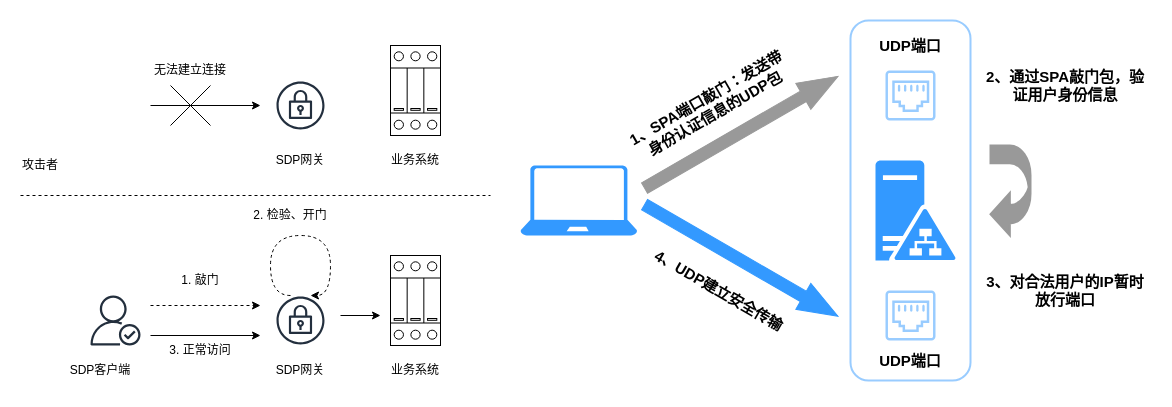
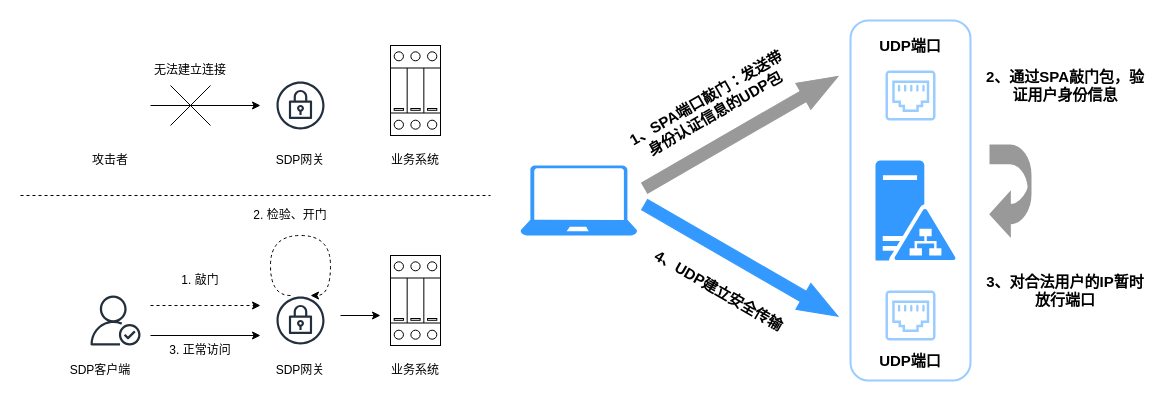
  <mxCell id="0" />
  <mxCell id="1" parent="0" />
- <mxCell id="2" value="攻击者" style="text;html=1;align=center;verticalAlign=middle;whiteSpace=wrap;rounded=0;" vertex="1" parent="1"><mxGeometry x="10" y="150" width="60" height="30" as="geometry" /></mxCell>
+ <mxCell id="2" value="攻击者" style="text;html=1;align=center;verticalAlign=middle;whiteSpace=wrap;rounded=0;" vertex="1" parent="1"><mxGeometry x="80" y="145" width="60" height="30" as="geometry" /></mxCell>
  <mxCell id="3" value="" style="endArrow=classic;html=1;rounded=0;" edge="1" parent="1"><mxGeometry width="50" height="50" relative="1" as="geometry"><mxPoint x="150" y="105" as="sourcePoint" /><mxPoint x="260" y="105" as="targetPoint" /></mxGeometry></mxCell>
  <mxCell id="4" value="无法建立连接" style="text;html=1;align=center;verticalAlign=middle;whiteSpace=wrap;rounded=0;" vertex="1" parent="1"><mxGeometry x="150" y="55" width="80" height="30" as="geometry" /></mxCell>
  <mxCell id="5" value="" style="endArrow=none;html=1;rounded=0;" edge="1" parent="1"><mxGeometry width="50" height="50" relative="1" as="geometry"><mxPoint x="170" y="85" as="sourcePoint" /><mxPoint x="210" y="125" as="targetPoint" /></mxGeometry></mxCell>
  <mxCell id="6" value="" style="endArrow=none;html=1;rounded=0;" edge="1" parent="1"><mxGeometry width="50" height="50" relative="1" as="geometry"><mxPoint x="210" y="85" as="sourcePoint" /><mxPoint x="170" y="125" as="targetPoint" /></mxGeometry></mxCell>
  <mxCell id="7" value="" style="sketch=0;outlineConnect=0;fontColor=#232F3E;gradientColor=none;strokeColor=#232F3E;fillColor=#ffffff;dashed=0;verticalLabelPosition=bottom;verticalAlign=top;align=center;html=1;fontSize=12;fontStyle=0;aspect=fixed;shape=mxgraph.aws4.resourceIcon;resIcon=mxgraph.aws4.vpn_gateway;" vertex="1" parent="1"><mxGeometry x="270" y="75" width="60" height="60" as="geometry" /></mxCell>
  <mxCell id="8" value="SDP网关" style="text;html=1;align=center;verticalAlign=middle;whiteSpace=wrap;rounded=0;" vertex="1" parent="1"><mxGeometry x="270" y="145" width="60" height="30" as="geometry" /></mxCell>
  <mxCell id="9" value="" style="verticalLabelPosition=bottom;dashed=0;shadow=0;html=1;align=center;verticalAlign=top;shape=mxgraph.cabinets.surge_protection_3p;" vertex="1" parent="1"><mxGeometry x="390" y="45" width="50" height="90" as="geometry" /></mxCell>
  <mxCell id="10" value="业务系统" style="text;html=1;align=center;verticalAlign=middle;whiteSpace=wrap;rounded=0;" vertex="1" parent="1"><mxGeometry x="385" y="145" width="60" height="30" as="geometry" /></mxCell>
  <mxCell id="11" value="" style="endArrow=none;dashed=1;html=1;rounded=0;" edge="1" parent="1"><mxGeometry width="50" height="50" relative="1" as="geometry"><mxPoint x="20" y="195" as="sourcePoint" /><mxPoint x="490" y="195" as="targetPoint" /></mxGeometry></mxCell>
  <mxCell id="12" value="" style="sketch=0;outlineConnect=0;fontColor=#232F3E;gradientColor=none;fillColor=#232F3D;strokeColor=none;dashed=0;verticalLabelPosition=bottom;verticalAlign=top;align=center;html=1;fontSize=12;fontStyle=0;aspect=fixed;pointerEvents=1;shape=mxgraph.aws4.authenticated_user;" vertex="1" parent="1"><mxGeometry x="90" y="295" width="50" height="50" as="geometry" /></mxCell>
  <mxCell id="13" value="SDP客户端" style="text;html=1;align=center;verticalAlign=middle;whiteSpace=wrap;rounded=0;" vertex="1" parent="1"><mxGeometry x="65" y="355" width="70" height="30" as="geometry" /></mxCell>
  <mxCell id="14" value="" style="endArrow=classic;html=1;rounded=0;" edge="1" parent="1"><mxGeometry width="50" height="50" relative="1" as="geometry"><mxPoint x="150" y="335" as="sourcePoint" /><mxPoint x="260" y="335" as="targetPoint" /></mxGeometry></mxCell>
  <mxCell id="15" value="" style="html=1;labelBackgroundColor=#ffffff;startArrow=none;startFill=0;startSize=6;endArrow=classic;endFill=1;endSize=6;jettySize=auto;orthogonalLoop=1;strokeWidth=1;dashed=1;fontSize=14;rounded=0;" edge="1" parent="1"><mxGeometry width="60" height="60" relative="1" as="geometry"><mxPoint x="150" y="305" as="sourcePoint" /><mxPoint x="260" y="305" as="targetPoint" /></mxGeometry></mxCell>
  <mxCell id="16" value="1. 敲门" style="text;html=1;align=center;verticalAlign=middle;whiteSpace=wrap;rounded=0;" vertex="1" parent="1"><mxGeometry x="160" y="265" width="80" height="30" as="geometry" /></mxCell>
  <mxCell id="17" value="3. 正常访问" style="text;html=1;align=center;verticalAlign=middle;whiteSpace=wrap;rounded=0;" vertex="1" parent="1"><mxGeometry x="160" y="335" width="80" height="30" as="geometry" /></mxCell>
  <mxCell id="18" value="" style="sketch=0;outlineConnect=0;fontColor=#232F3E;gradientColor=none;strokeColor=#232F3E;fillColor=#ffffff;dashed=0;verticalLabelPosition=bottom;verticalAlign=top;align=center;html=1;fontSize=12;fontStyle=0;aspect=fixed;shape=mxgraph.aws4.resourceIcon;resIcon=mxgraph.aws4.vpn_gateway;" vertex="1" parent="1"><mxGeometry x="270" y="290" width="60" height="60" as="geometry" /></mxCell>
  <mxCell id="19" value="SDP网关" style="text;html=1;align=center;verticalAlign=middle;whiteSpace=wrap;rounded=0;" vertex="1" parent="1"><mxGeometry x="270" y="355" width="60" height="30" as="geometry" /></mxCell>
  <mxCell id="20" value="" style="verticalLabelPosition=bottom;dashed=0;shadow=0;html=1;align=center;verticalAlign=top;shape=mxgraph.cabinets.surge_protection_3p;" vertex="1" parent="1"><mxGeometry x="390" y="255" width="50" height="90" as="geometry" /></mxCell>
  <mxCell id="21" value="业务系统" style="text;html=1;align=center;verticalAlign=middle;whiteSpace=wrap;rounded=0;" vertex="1" parent="1"><mxGeometry x="385" y="355" width="60" height="30" as="geometry" /></mxCell>
  <mxCell id="22" value="" style="endArrow=classic;html=1;rounded=0;" edge="1" parent="1"><mxGeometry width="50" height="50" relative="1" as="geometry"><mxPoint x="340" y="315" as="sourcePoint" /><mxPoint x="380" y="315" as="targetPoint" /></mxGeometry></mxCell>
  <mxCell id="23" value="" style="curved=1;endArrow=classic;html=1;rounded=0;dashed=1;edgeStyle=orthogonalEdgeStyle;" edge="1" parent="1"><mxGeometry width="50" height="50" relative="1" as="geometry"><mxPoint x="290" y="295" as="sourcePoint" /><mxPoint x="310" y="295" as="targetPoint" /><Array as="points"><mxPoint x="270" y="295" /><mxPoint x="270" y="235" /><mxPoint x="330" y="235" /><mxPoint x="330" y="295" /></Array></mxGeometry></mxCell>
  <mxCell id="24" value="2. 检验、开门" style="text;html=1;align=center;verticalAlign=middle;whiteSpace=wrap;rounded=0;" vertex="1" parent="1"><mxGeometry x="250" y="200" width="80" height="30" as="geometry" /></mxCell>
  <mxCell id="25" value="" style="sketch=0;aspect=fixed;pointerEvents=1;shadow=0;dashed=0;html=1;strokeColor=none;labelPosition=center;verticalLabelPosition=bottom;verticalAlign=top;align=center;fillColor=#3399FF;shape=mxgraph.azure.laptop" vertex="1" parent="1"><mxGeometry x="520" y="165" width="116.67" height="70" as="geometry" /></mxCell>
  <mxCell id="26" value="" style="rounded=1;whiteSpace=wrap;html=1;strokeColor=#99CCFF;strokeWidth=2;" vertex="1" parent="1"><mxGeometry x="850" y="20" width="120" height="360" as="geometry" /></mxCell>
  <mxCell id="27" value="" style="sketch=0;pointerEvents=1;shadow=0;dashed=0;html=1;strokeColor=none;fillColor=#99CCFF;aspect=fixed;labelPosition=center;verticalLabelPosition=bottom;verticalAlign=top;align=center;outlineConnect=0;shape=mxgraph.vvd.ethernet_port;" vertex="1" parent="1"><mxGeometry x="885" y="70" width="50" height="50" as="geometry" /></mxCell>
  <mxCell id="28" value="" style="sketch=0;pointerEvents=1;shadow=0;dashed=0;html=1;strokeColor=none;fillColor=#99CCFF;aspect=fixed;labelPosition=center;verticalLabelPosition=bottom;verticalAlign=top;align=center;outlineConnect=0;shape=mxgraph.vvd.ethernet_port;" vertex="1" parent="1"><mxGeometry x="885" y="290" width="50" height="50" as="geometry" /></mxCell>
  <mxCell id="29" value="UDP端口" style="text;html=1;align=center;verticalAlign=middle;whiteSpace=wrap;rounded=0;fontStyle=1;fontSize=15;" vertex="1" parent="1"><mxGeometry x="875" y="30" width="70" height="30" as="geometry" /></mxCell>
  <mxCell id="30" value="UDP端口" style="text;html=1;align=center;verticalAlign=middle;whiteSpace=wrap;rounded=0;fontStyle=1;fontSize=15;" vertex="1" parent="1"><mxGeometry x="875" y="345" width="70" height="30" as="geometry" /></mxCell>
  <mxCell id="31" value="" style="sketch=0;aspect=fixed;pointerEvents=1;shadow=0;dashed=0;html=1;strokeColor=none;labelPosition=center;verticalLabelPosition=bottom;verticalAlign=top;align=center;fillColor=#3399FF;shape=mxgraph.mscae.enterprise.ad_fs" vertex="1" parent="1"><mxGeometry x="875" y="160" width="80" height="100" as="geometry" /></mxCell>
  <mxCell id="32" value="" style="html=1;shadow=0;dashed=0;align=center;verticalAlign=middle;shape=mxgraph.arrows2.arrow;dy=0.6;dx=40;notch=0;rotation=-30;fillColor=#999999;strokeColor=#999999;" vertex="1" parent="1"><mxGeometry x="629.08" y="116.67" width="223.33" height="30" as="geometry" /></mxCell>
  <mxCell id="33" value="1、SPA端口敲门：发送带身份认证信息的UDP包" style="text;html=1;align=center;verticalAlign=middle;whiteSpace=wrap;rounded=0;fontStyle=1;fontSize=15;rotation=-30;" vertex="1" parent="1"><mxGeometry x="620" y="90" width="180" height="30" as="geometry" /></mxCell>
  <mxCell id="34" value="" style="html=1;shadow=0;dashed=0;align=center;verticalAlign=middle;shape=mxgraph.arrows2.arrow;dy=0.6;dx=40;notch=0;rotation=30;fillColor=#3399FF;strokeColor=#3399FF;" vertex="1" parent="1"><mxGeometry x="629.08" y="245" width="223.33" height="30" as="geometry" /></mxCell>
  <mxCell id="35" value="4、UDP建立安全传输" style="text;html=1;align=center;verticalAlign=middle;whiteSpace=wrap;rounded=0;fontStyle=1;fontSize=15;rotation=30;" vertex="1" parent="1"><mxGeometry x="629.08" y="275" width="180" height="30" as="geometry" /></mxCell>
  <mxCell id="36" value="2、通过SPA敲门包，验证用户身份信息" style="text;html=1;align=center;verticalAlign=middle;whiteSpace=wrap;rounded=0;fontStyle=1;fontSize=15;rotation=0;" vertex="1" parent="1"><mxGeometry x="980" y="70" width="170" height="30" as="geometry" /></mxCell>
  <mxCell id="37" value="3、对合法用户的IP暂时放行端口" style="text;html=1;align=center;verticalAlign=middle;whiteSpace=wrap;rounded=0;fontStyle=1;fontSize=15;rotation=0;" vertex="1" parent="1"><mxGeometry x="980" y="275" width="170" height="30" as="geometry" /></mxCell>
  <mxCell id="38" value="" style="shape=image;html=1;verticalAlign=top;verticalLabelPosition=bottom;labelBackgroundColor=#ffffff;imageAspect=0;aspect=fixed;image=https://cdn0.iconfinder.com/data/icons/kameleon-free-pack/110/Hacker-128.png" vertex="1" parent="1"><mxGeometry x="66.34" y="55" width="87.33" height="87.33" as="geometry" /></mxCell>
  <mxCell id="39" value="" style="shape=mxgraph.arrows.u_turn_left_arrow;html=1;verticalLabelPosition=bottom;verticalAlign=top;strokeWidth=2;strokeColor=#999999;fillColor=#999999;" vertex="1" parent="1"><mxGeometry x="990" y="145" width="40" height="90" as="geometry" /></mxCell>
